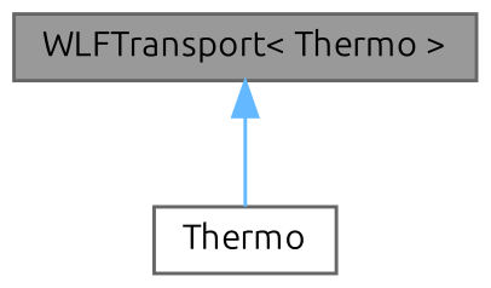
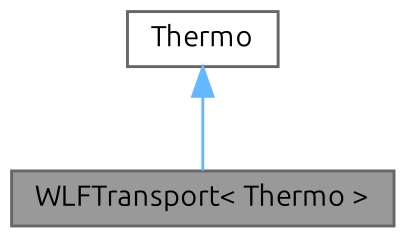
  digraph {
    fontname=Ubuntu
    node [color=gray40 fontname=Ubuntu fontsize=10 shape=box style=filled]
    n1 [fillcolor=grey60 fontcolor=black height=0.2 label="WLFTransport\< Thermo \>" width=0.4]
    n2 [fillcolor=white height=0.2 label=Thermo width=0.4]
-   n1 -> n2 [color=steelblue1 dir=back fontname=Ubuntu fontsize=10 labelfontname=Helvetica labelfontsize=10 style=solid]
+   n2 -> n1 [color=steelblue1 dir=back fontname=Ubuntu fontsize=10 labelfontname=Helvetica labelfontsize=10 style=solid]
  }
